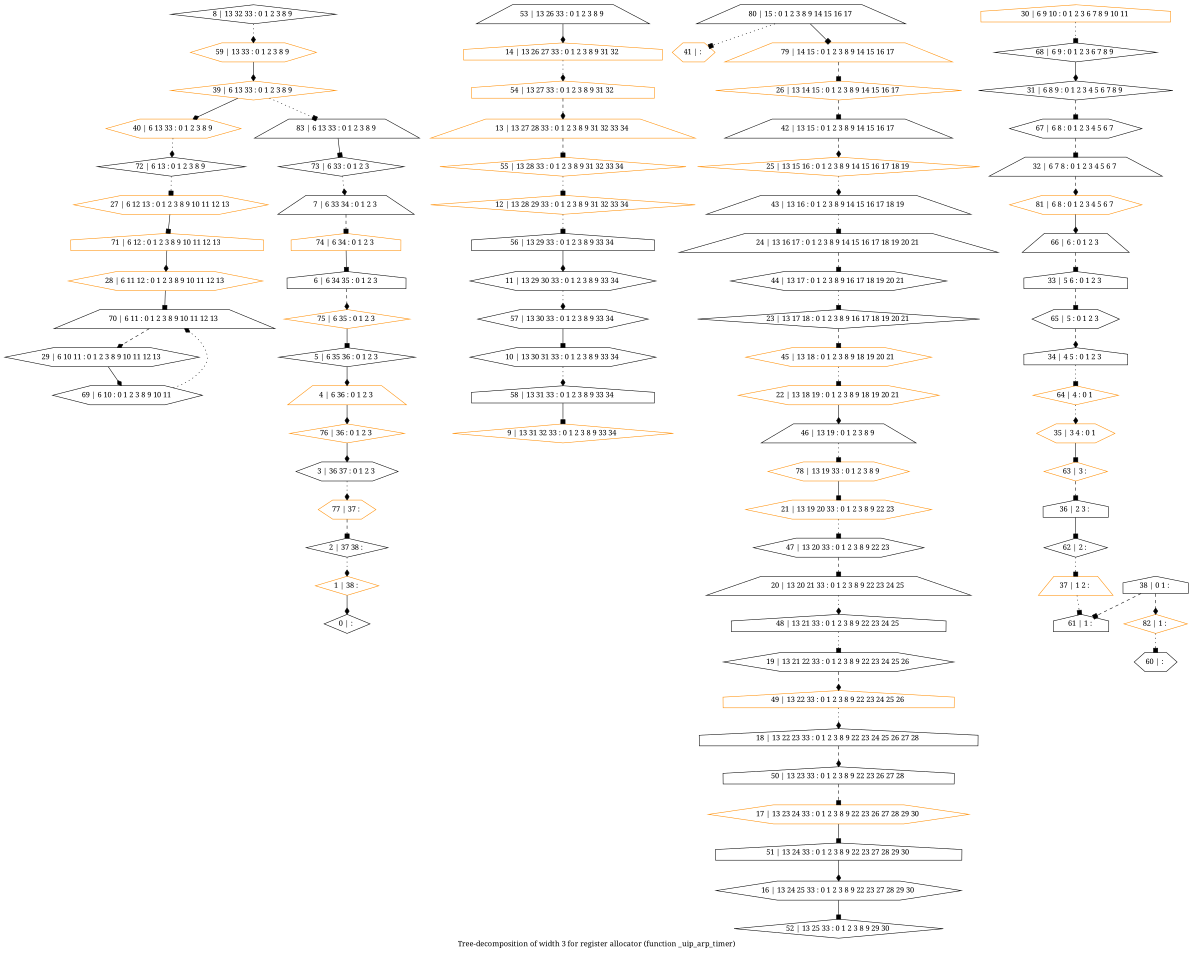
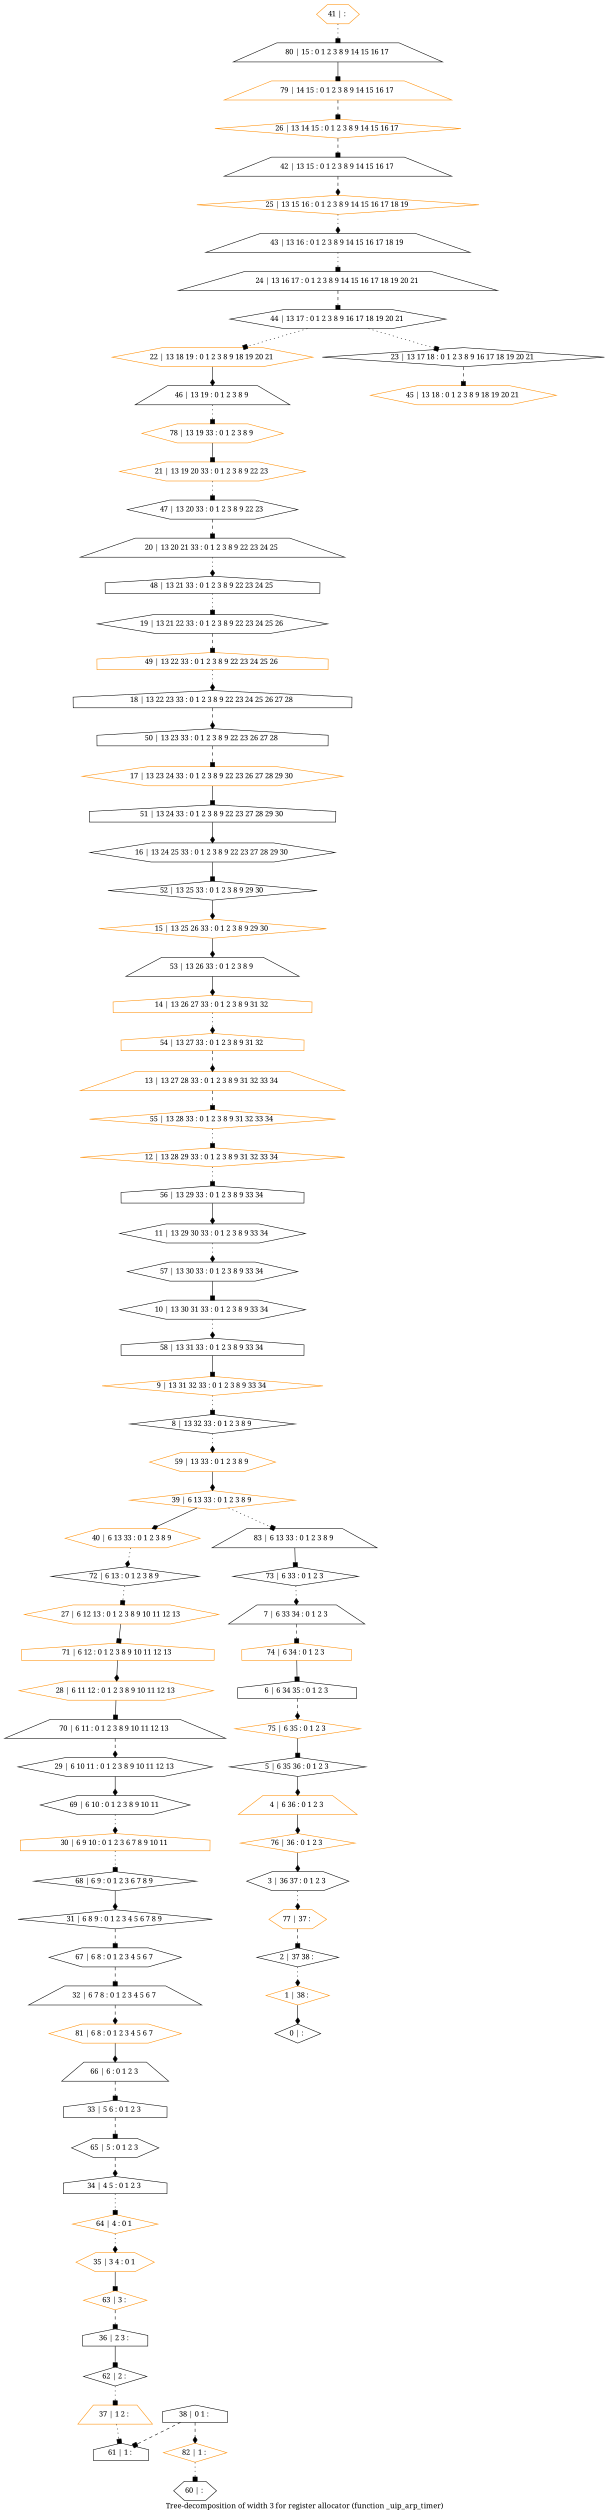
  digraph {
    fontname="Noto Serif"
    label="Tree-decomposition of width 3 for register allocator (function _uip_arp_timer)"
    node [color=black fontname="Noto Serif" shape=hexagon]
    edge [arrowhead=box fontname="Noto Serif" style=dotted]
    n1 [label="0 | : " shape=diamond]
    n2 [color=darkorange label="1 | 38 : " shape=diamond]
    n3 [label="2 | 37 38 : " shape=diamond]
    n4 [label="3 | 36 37 : 0 1 2 3 "]
    n5 [color=darkorange label="77 | 37 : "]
    n6 [color=darkorange label="4 | 6 36 : 0 1 2 3 " shape=trapezium]
    n7 [color=darkorange label="76 | 36 : 0 1 2 3 " shape=diamond]
    n8 [label="5 | 6 35 36 : 0 1 2 3 " shape=diamond]
    n9 [label="6 | 6 34 35 : 0 1 2 3 " shape=house]
    n10 [color=darkorange label="75 | 6 35 : 0 1 2 3 " shape=diamond]
    n11 [label="7 | 6 33 34 : 0 1 2 3 " shape=trapezium]
    n12 [color=darkorange label="74 | 6 34 : 0 1 2 3 " shape=house]
    n13 [label="8 | 13 32 33 : 0 1 2 3 8 9 " shape=diamond]
    n14 [color=darkorange label="59 | 13 33 : 0 1 2 3 8 9 "]
    n15 [color=darkorange label="39 | 6 13 33 : 0 1 2 3 8 9 " shape=diamond]
    n16 [color=darkorange label="9 | 13 31 32 33 : 0 1 2 3 8 9 33 34 " shape=diamond]
    n17 [label="10 | 13 30 31 33 : 0 1 2 3 8 9 33 34 "]
    n18 [label="58 | 13 31 33 : 0 1 2 3 8 9 33 34 " shape=house]
    n19 [label="11 | 13 29 30 33 : 0 1 2 3 8 9 33 34 "]
    n20 [label="57 | 13 30 33 : 0 1 2 3 8 9 33 34 "]
    n21 [color=darkorange label="12 | 13 28 29 33 : 0 1 2 3 8 9 31 32 33 34 " shape=diamond]
    n22 [label="56 | 13 29 33 : 0 1 2 3 8 9 33 34 " shape=house]
    n23 [color=darkorange label="13 | 13 27 28 33 : 0 1 2 3 8 9 31 32 33 34 " shape=trapezium]
    n24 [color=darkorange label="55 | 13 28 33 : 0 1 2 3 8 9 31 32 33 34 " shape=diamond]
    n25 [color=darkorange label="14 | 13 26 27 33 : 0 1 2 3 8 9 31 32 " shape=house]
    n26 [color=darkorange label="54 | 13 27 33 : 0 1 2 3 8 9 31 32 " shape=house]
+   n27 [color=darkorange label="15 | 13 25 26 33 : 0 1 2 3 8 9 29 30 " shape=diamond]
    n28 [label="53 | 13 26 33 : 0 1 2 3 8 9 " shape=trapezium]
    n29 [label="16 | 13 24 25 33 : 0 1 2 3 8 9 22 23 27 28 29 30 "]
    n30 [label="52 | 13 25 33 : 0 1 2 3 8 9 29 30 " shape=diamond]
    n31 [color=darkorange label="17 | 13 23 24 33 : 0 1 2 3 8 9 22 23 26 27 28 29 30 "]
    n32 [label="51 | 13 24 33 : 0 1 2 3 8 9 22 23 27 28 29 30 " shape=house]
    n33 [label="18 | 13 22 23 33 : 0 1 2 3 8 9 22 23 24 25 26 27 28 " shape=house]
    n34 [label="50 | 13 23 33 : 0 1 2 3 8 9 22 23 26 27 28 " shape=house]
    n35 [label="19 | 13 21 22 33 : 0 1 2 3 8 9 22 23 24 25 26 "]
    n36 [color=darkorange label="49 | 13 22 33 : 0 1 2 3 8 9 22 23 24 25 26 " shape=house]
    n37 [label="20 | 13 20 21 33 : 0 1 2 3 8 9 22 23 24 25 " shape=trapezium]
    n38 [label="48 | 13 21 33 : 0 1 2 3 8 9 22 23 24 25 " shape=house]
    n39 [color=darkorange label="21 | 13 19 20 33 : 0 1 2 3 8 9 22 23 "]
    n40 [label="47 | 13 20 33 : 0 1 2 3 8 9 22 23 "]
    n41 [color=darkorange label="22 | 13 18 19 : 0 1 2 3 8 9 18 19 20 21 "]
    n42 [label="46 | 13 19 : 0 1 2 3 8 9 " shape=trapezium]
    n43 [color=darkorange label="78 | 13 19 33 : 0 1 2 3 8 9 "]
    n44 [label="23 | 13 17 18 : 0 1 2 3 8 9 16 17 18 19 20 21 " shape=diamond]
    n45 [color=darkorange label="45 | 13 18 : 0 1 2 3 8 9 18 19 20 21 "]
    n46 [label="24 | 13 16 17 : 0 1 2 3 8 9 14 15 16 17 18 19 20 21 " shape=trapezium]
    n47 [label="44 | 13 17 : 0 1 2 3 8 9 16 17 18 19 20 21 "]
    n48 [color=darkorange label="25 | 13 15 16 : 0 1 2 3 8 9 14 15 16 17 18 19 " shape=diamond]
    n49 [label="43 | 13 16 : 0 1 2 3 8 9 14 15 16 17 18 19 " shape=trapezium]
    n50 [color=darkorange label="26 | 13 14 15 : 0 1 2 3 8 9 14 15 16 17 " shape=diamond]
    n51 [label="42 | 13 15 : 0 1 2 3 8 9 14 15 16 17 " shape=trapezium]
    n52 [color=darkorange label="27 | 6 12 13 : 0 1 2 3 8 9 10 11 12 13 "]
    n53 [color=darkorange label="71 | 6 12 : 0 1 2 3 8 9 10 11 12 13 " shape=house]
    n54 [color=darkorange label="28 | 6 11 12 : 0 1 2 3 8 9 10 11 12 13 "]
    n55 [label="70 | 6 11 : 0 1 2 3 8 9 10 11 12 13 " shape=trapezium]
    n56 [label="29 | 6 10 11 : 0 1 2 3 8 9 10 11 12 13 "]
    n57 [label="69 | 6 10 : 0 1 2 3 8 9 10 11 "]
    n58 [color=darkorange label="30 | 6 9 10 : 0 1 2 3 6 7 8 9 10 11 " shape=house]
    n59 [label="68 | 6 9 : 0 1 2 3 6 7 8 9 " shape=diamond]
    n60 [label="31 | 6 8 9 : 0 1 2 3 4 5 6 7 8 9 " shape=diamond]
    n61 [label="67 | 6 8 : 0 1 2 3 4 5 6 7 "]
    n62 [label="32 | 6 7 8 : 0 1 2 3 4 5 6 7 " shape=trapezium]
    n63 [color=darkorange label="81 | 6 8 : 0 1 2 3 4 5 6 7 "]
    n64 [label="66 | 6 : 0 1 2 3 " shape=trapezium]
    n65 [label="33 | 5 6 : 0 1 2 3 " shape=house]
    n66 [label="65 | 5 : 0 1 2 3 "]
    n67 [label="34 | 4 5 : 0 1 2 3 " shape=house]
    n68 [color=darkorange label="64 | 4 : 0 1 " shape=diamond]
    n69 [color=darkorange label="35 | 3 4 : 0 1 "]
    n70 [color=darkorange label="63 | 3 : " shape=diamond]
    n71 [label="36 | 2 3 : " shape=house]
    n72 [label="62 | 2 : " shape=diamond]
    n73 [color=darkorange label="37 | 1 2 : " shape=trapezium]
    n74 [label="61 | 1 : " shape=house]
    n75 [label="38 | 0 1 : " shape=house]
    n76 [color=darkorange label="82 | 1 : " shape=diamond]
    n77 [label="60 | : "]
    n78 [color=darkorange label="40 | 6 13 33 : 0 1 2 3 8 9 "]
    n79 [label="83 | 6 13 33 : 0 1 2 3 8 9 " shape=trapezium]
    n80 [label="72 | 6 13 : 0 1 2 3 8 9 " shape=diamond]
    n81 [label="73 | 6 33 : 0 1 2 3 " shape=diamond]
    n82 [color=darkorange label="41 | : "]
    n83 [label="80 | 15 : 0 1 2 3 8 9 14 15 16 17 " shape=trapezium]
    n84 [color=darkorange label="79 | 14 15 : 0 1 2 3 8 9 14 15 16 17 " shape=trapezium]
    n2 -> n1 [arrowhead=diamond style=solid]
    n3 -> n2 [arrowhead=diamond]
    n4 -> n5 [arrowhead=diamond]
    n5 -> n3 [style=dashed]
    n6 -> n7 [arrowhead=diamond style=solid]
    n7 -> n4 [arrowhead=diamond style=solid]
    n8 -> n6 [arrowhead=diamond style=solid]
    n9 -> n10 [arrowhead=diamond style=dashed]
    n10 -> n8 [style=solid]
    n11 -> n12 [style=dashed]
    n12 -> n9 [style=solid]
    n13 -> n14 [arrowhead=diamond]
    n14 -> n15 [arrowhead=diamond style=solid]
    n15 -> n78 [arrowhead=diamond style=solid]
    n15 -> n79
+   n16 -> n13
    n17 -> n18 [arrowhead=diamond]
    n18 -> n16 [style=solid]
    n19 -> n20 [arrowhead=diamond]
    n20 -> n17 [style=solid]
    n21 -> n22
    n22 -> n19 [arrowhead=diamond style=solid]
    n23 -> n24 [style=dashed]
    n24 -> n21
    n25 -> n26 [arrowhead=diamond]
    n26 -> n23 [arrowhead=diamond style=dashed]
+   n27 -> n28 [arrowhead=diamond style=solid]
    n28 -> n25 [arrowhead=diamond style=solid]
    n29 -> n30 [style=solid]
+   n30 -> n27 [arrowhead=diamond style=solid]
    n31 -> n32 [style=solid]
    n32 -> n29 [arrowhead=diamond style=solid]
    n33 -> n34 [arrowhead=diamond style=dashed]
    n34 -> n31 [style=dashed]
-   n35 -> n36 [arrowhead=diamond style=dashed]
+   n35 -> n36 [style=dashed]
    n36 -> n33 [arrowhead=diamond]
    n37 -> n38 [arrowhead=diamond]
    n38 -> n35
    n39 -> n40
    n40 -> n37 [style=dashed]
    n41 -> n42 [arrowhead=diamond style=solid]
    n42 -> n43
    n43 -> n39 [style=solid]
    n44 -> n45 [style=dashed]
-   n45 -> n41
+   n47 -> n41
    n46 -> n47 [style=dashed]
    n47 -> n44
    n48 -> n49 [arrowhead=diamond]
    n49 -> n46
    n50 -> n51 [style=dashed]
    n51 -> n48 [arrowhead=diamond style=dashed]
    n52 -> n53 [style=solid]
    n53 -> n54 [arrowhead=diamond style=solid]
    n54 -> n55 [style=solid]
    n55 -> n56 [arrowhead=diamond style=dashed]
    n56 -> n57 [arrowhead=diamond style=solid]
-   n57 -> n55 [arrowhead=diamond]
+   n57 -> n58 [arrowhead=diamond]
    n58 -> n59
    n59 -> n60 [arrowhead=diamond style=solid]
    n60 -> n61 [style=dashed]
    n61 -> n62 [style=dashed]
    n62 -> n63 [arrowhead=diamond style=dashed]
    n63 -> n64 [arrowhead=diamond style=solid]
    n64 -> n65 [style=dashed]
    n65 -> n66 [style=dashed]
    n66 -> n67 [arrowhead=diamond style=dashed]
    n67 -> n68
    n68 -> n69 [arrowhead=diamond]
    n69 -> n70 [style=solid]
    n70 -> n71 [style=dashed]
    n71 -> n72 [style=solid]
    n72 -> n73
    n73 -> n74
    n75 -> n74 [style=dashed]
    n75 -> n76 [arrowhead=diamond style=dashed]
    n76 -> n77
    n78 -> n80 [arrowhead=diamond]
    n79 -> n81 [style=solid]
    n80 -> n52
    n81 -> n11 [arrowhead=diamond]
-   n83 -> n82
+   n82 -> n83
    n83 -> n84 [style=solid]
    n84 -> n50 [style=dashed]
  }
